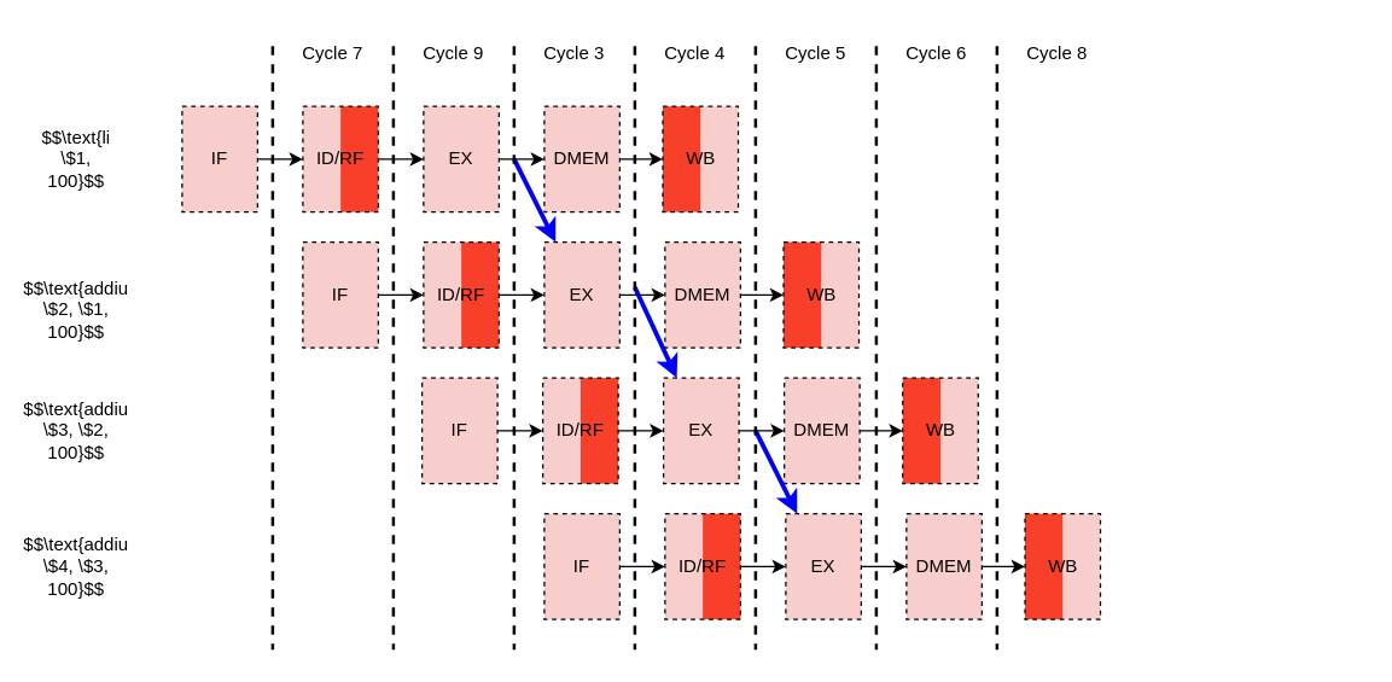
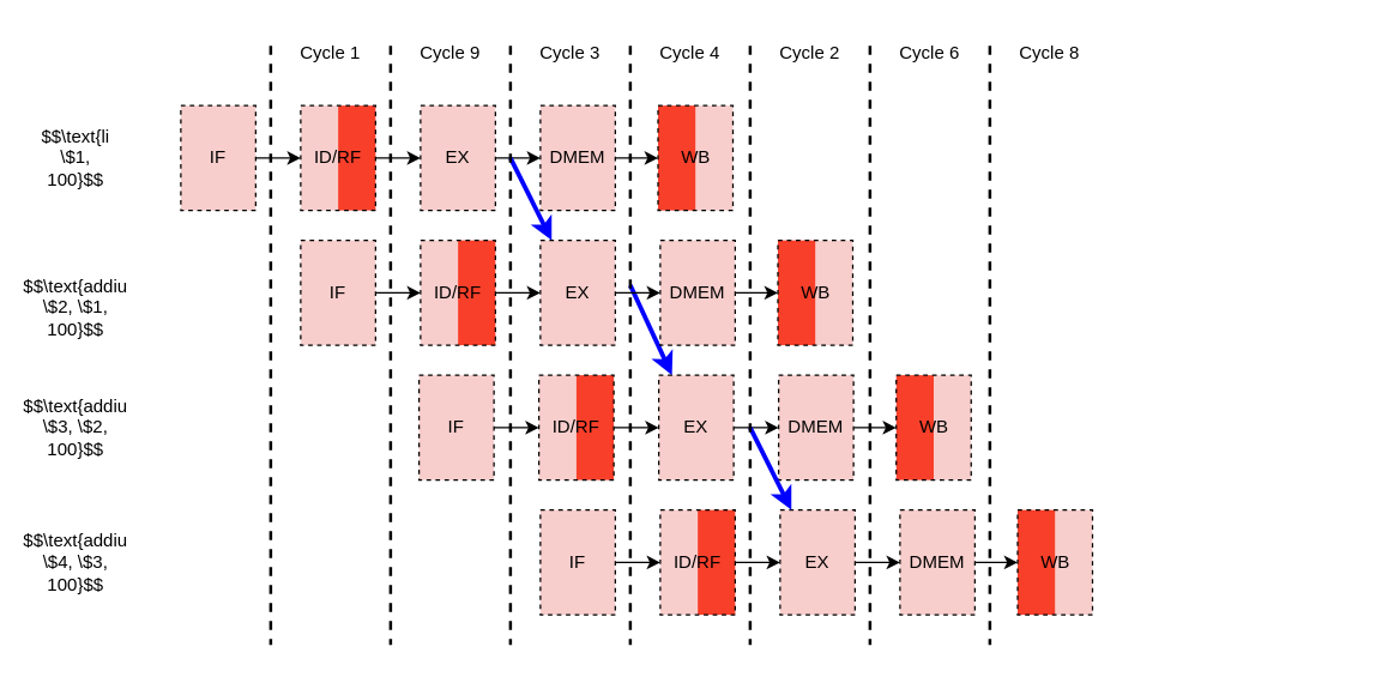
  <mxCell id="0" />
  <mxCell id="1" parent="0" />
  <mxCell id="2" style="edgeStyle=orthogonalEdgeStyle;rounded=0;orthogonalLoop=1;jettySize=auto;html=1;exitX=1;exitY=0.5;exitDx=0;exitDy=0;entryX=0;entryY=0.5;entryDx=0;entryDy=0;" edge="1" parent="1" source="14" target="5"><mxGeometry relative="1" as="geometry"><mxPoint x="350" y="105" as="sourcePoint" /></mxGeometry></mxCell>
  <mxCell id="3" style="edgeStyle=orthogonalEdgeStyle;rounded=0;orthogonalLoop=1;jettySize=auto;html=1;exitX=1;exitY=0.5;exitDx=0;exitDy=0;entryX=0;entryY=0.5;entryDx=0;entryDy=0;" edge="1" parent="1" source="5" target="10"><mxGeometry relative="1" as="geometry" /></mxCell>
  <mxCell id="4" style="rounded=0;orthogonalLoop=1;jettySize=auto;html=1;strokeWidth=3;strokeColor=#0000FF;" edge="1" parent="1" target="21"><mxGeometry relative="1" as="geometry"><mxPoint x="340" y="105" as="sourcePoint" /></mxGeometry></mxCell>
  <mxCell id="5" value="EX" style="rounded=0;whiteSpace=wrap;html=1;dashed=1;fillColor=#f8cecc;strokeColor=#000000;" vertex="1" parent="1"><mxGeometry x="280" y="70" width="50" height="70" as="geometry" /></mxCell>
  <mxCell id="6" style="edgeStyle=orthogonalEdgeStyle;rounded=0;orthogonalLoop=1;jettySize=auto;html=1;exitX=1;exitY=0.5;exitDx=0;exitDy=0;entryX=0;entryY=0.5;entryDx=0;entryDy=0;" edge="1" parent="1" source="7" target="14"><mxGeometry relative="1" as="geometry" /></mxCell>
  <mxCell id="7" value="IF" style="rounded=0;whiteSpace=wrap;html=1;dashed=1;fillColor=#f8cecc;strokeColor=#000000;" vertex="1" parent="1"><mxGeometry x="120" y="70" width="50" height="70" as="geometry" /></mxCell>
  <mxCell id="8" style="edgeStyle=orthogonalEdgeStyle;rounded=0;orthogonalLoop=1;jettySize=auto;html=1;exitX=1;exitY=0.5;exitDx=0;exitDy=0;entryX=0;entryY=0.5;entryDx=0;entryDy=0;" edge="1" parent="1" source="10" target="18"><mxGeometry relative="1" as="geometry" /></mxCell>
  <mxCell id="9" style="edgeStyle=none;rounded=0;orthogonalLoop=1;jettySize=auto;html=1;strokeColor=#0000FF;strokeWidth=3;" edge="1" parent="1" target="36"><mxGeometry relative="1" as="geometry"><mxPoint x="420" y="190" as="sourcePoint" /></mxGeometry></mxCell>
  <mxCell id="10" value="DMEM" style="rounded=0;whiteSpace=wrap;html=1;fillColor=#f8cecc;strokeColor=#000000;strokeWidth=1;dashed=1;" vertex="1" parent="1"><mxGeometry x="360" y="70" width="50" height="70" as="geometry" /></mxCell>
  <mxCell id="11" value="" style="group" vertex="1" connectable="0" parent="1"><mxGeometry x="200" y="70" width="50" height="70" as="geometry" /></mxCell>
  <mxCell id="12" value="" style="rounded=0;whiteSpace=wrap;html=1;dashed=1;strokeColor=none;fillColor=#f8cecc;" vertex="1" parent="11"><mxGeometry width="25" height="70" as="geometry" /></mxCell>
  <mxCell id="13" value="" style="rounded=0;whiteSpace=wrap;html=1;dashed=1;strokeColor=none;fillColor=#F83F2A;" vertex="1" parent="11"><mxGeometry x="25" width="25" height="70" as="geometry" /></mxCell>
  <mxCell id="14" value="ID/RF" style="rounded=0;whiteSpace=wrap;html=1;dashed=1;fillColor=none;strokeColor=default;" vertex="1" parent="11"><mxGeometry width="50" height="70" as="geometry" /></mxCell>
  <mxCell id="15" value="" style="group" vertex="1" connectable="0" parent="1"><mxGeometry x="438.5" y="70" width="50" height="70" as="geometry" /></mxCell>
  <mxCell id="16" value="" style="rounded=0;whiteSpace=wrap;html=1;dashed=1;strokeColor=none;fillColor=#f8cecc;" vertex="1" parent="15"><mxGeometry x="25" width="25" height="70" as="geometry" /></mxCell>
  <mxCell id="17" value="" style="rounded=0;whiteSpace=wrap;html=1;dashed=1;strokeColor=none;fillColor=#F83F2A;" vertex="1" parent="15"><mxGeometry width="25" height="70" as="geometry" /></mxCell>
  <mxCell id="18" value="WB" style="rounded=0;whiteSpace=wrap;html=1;dashed=1;fillColor=none;strokeColor=default;" vertex="1" parent="15"><mxGeometry width="50" height="70" as="geometry" /></mxCell>
  <mxCell id="19" style="edgeStyle=orthogonalEdgeStyle;rounded=0;orthogonalLoop=1;jettySize=auto;html=1;exitX=1;exitY=0.5;exitDx=0;exitDy=0;entryX=0;entryY=0.5;entryDx=0;entryDy=0;" edge="1" parent="1" source="29" target="21"><mxGeometry relative="1" as="geometry"><mxPoint x="430" y="195" as="sourcePoint" /></mxGeometry></mxCell>
  <mxCell id="20" style="edgeStyle=orthogonalEdgeStyle;rounded=0;orthogonalLoop=1;jettySize=auto;html=1;exitX=1;exitY=0.5;exitDx=0;exitDy=0;entryX=0;entryY=0.5;entryDx=0;entryDy=0;" edge="1" parent="1" source="21" target="25"><mxGeometry relative="1" as="geometry" /></mxCell>
  <mxCell id="21" value="EX" style="rounded=0;whiteSpace=wrap;html=1;dashed=1;fillColor=#f8cecc;strokeColor=#000000;" vertex="1" parent="1"><mxGeometry x="360" y="160" width="50" height="70" as="geometry" /></mxCell>
  <mxCell id="22" style="edgeStyle=orthogonalEdgeStyle;rounded=0;orthogonalLoop=1;jettySize=auto;html=1;exitX=1;exitY=0.5;exitDx=0;exitDy=0;entryX=0;entryY=0.5;entryDx=0;entryDy=0;" edge="1" parent="1" source="23" target="29"><mxGeometry relative="1" as="geometry" /></mxCell>
  <mxCell id="23" value="IF" style="rounded=0;whiteSpace=wrap;html=1;dashed=1;fillColor=#f8cecc;strokeColor=#000000;" vertex="1" parent="1"><mxGeometry x="200" y="160" width="50" height="70" as="geometry" /></mxCell>
  <mxCell id="24" style="edgeStyle=orthogonalEdgeStyle;rounded=0;orthogonalLoop=1;jettySize=auto;html=1;exitX=1;exitY=0.5;exitDx=0;exitDy=0;entryX=0;entryY=0.5;entryDx=0;entryDy=0;" edge="1" parent="1" source="25" target="33"><mxGeometry relative="1" as="geometry" /></mxCell>
  <mxCell id="25" value="DMEM" style="rounded=0;whiteSpace=wrap;html=1;fillColor=#f8cecc;strokeColor=#000000;strokeWidth=1;dashed=1;" vertex="1" parent="1"><mxGeometry x="440" y="160" width="50" height="70" as="geometry" /></mxCell>
  <mxCell id="26" value="" style="group" vertex="1" connectable="0" parent="1"><mxGeometry x="280" y="160" width="50" height="70" as="geometry" /></mxCell>
  <mxCell id="27" value="" style="rounded=0;whiteSpace=wrap;html=1;dashed=1;strokeColor=none;fillColor=#f8cecc;" vertex="1" parent="26"><mxGeometry width="25" height="70" as="geometry" /></mxCell>
  <mxCell id="28" value="" style="rounded=0;whiteSpace=wrap;html=1;dashed=1;strokeColor=none;fillColor=#F83F2A;" vertex="1" parent="26"><mxGeometry x="25" width="25" height="70" as="geometry" /></mxCell>
  <mxCell id="29" value="ID/RF" style="rounded=0;whiteSpace=wrap;html=1;dashed=1;fillColor=none;strokeColor=default;" vertex="1" parent="26"><mxGeometry width="50" height="70" as="geometry" /></mxCell>
  <mxCell id="30" value="" style="group" vertex="1" connectable="0" parent="1"><mxGeometry x="518.5" y="160" width="50" height="70" as="geometry" /></mxCell>
  <mxCell id="31" value="" style="rounded=0;whiteSpace=wrap;html=1;dashed=1;strokeColor=none;fillColor=#f8cecc;" vertex="1" parent="30"><mxGeometry x="25" width="25" height="70" as="geometry" /></mxCell>
  <mxCell id="32" value="" style="rounded=0;whiteSpace=wrap;html=1;dashed=1;strokeColor=none;fillColor=#F83F2A;" vertex="1" parent="30"><mxGeometry width="25" height="70" as="geometry" /></mxCell>
  <mxCell id="33" value="WB" style="rounded=0;whiteSpace=wrap;html=1;dashed=1;fillColor=none;strokeColor=default;" vertex="1" parent="30"><mxGeometry width="50" height="70" as="geometry" /></mxCell>
  <mxCell id="34" style="edgeStyle=orthogonalEdgeStyle;rounded=0;orthogonalLoop=1;jettySize=auto;html=1;exitX=1;exitY=0.5;exitDx=0;exitDy=0;entryX=0;entryY=0.5;entryDx=0;entryDy=0;" edge="1" parent="1" source="44" target="36"><mxGeometry relative="1" as="geometry"><mxPoint x="509" y="285" as="sourcePoint" /></mxGeometry></mxCell>
  <mxCell id="35" style="edgeStyle=orthogonalEdgeStyle;rounded=0;orthogonalLoop=1;jettySize=auto;html=1;exitX=1;exitY=0.5;exitDx=0;exitDy=0;entryX=0;entryY=0.5;entryDx=0;entryDy=0;" edge="1" parent="1" source="36" target="40"><mxGeometry relative="1" as="geometry" /></mxCell>
  <mxCell id="36" value="EX" style="rounded=0;whiteSpace=wrap;html=1;dashed=1;fillColor=#f8cecc;strokeColor=#000000;" vertex="1" parent="1"><mxGeometry x="439" y="250" width="50" height="70" as="geometry" /></mxCell>
  <mxCell id="37" style="edgeStyle=orthogonalEdgeStyle;rounded=0;orthogonalLoop=1;jettySize=auto;html=1;exitX=1;exitY=0.5;exitDx=0;exitDy=0;entryX=0;entryY=0.5;entryDx=0;entryDy=0;" edge="1" parent="1" source="38" target="44"><mxGeometry relative="1" as="geometry" /></mxCell>
  <mxCell id="38" value="IF" style="rounded=0;whiteSpace=wrap;html=1;dashed=1;fillColor=#f8cecc;strokeColor=#000000;" vertex="1" parent="1"><mxGeometry x="279" y="250" width="50" height="70" as="geometry" /></mxCell>
  <mxCell id="39" style="edgeStyle=orthogonalEdgeStyle;rounded=0;orthogonalLoop=1;jettySize=auto;html=1;exitX=1;exitY=0.5;exitDx=0;exitDy=0;entryX=0;entryY=0.5;entryDx=0;entryDy=0;" edge="1" parent="1" source="40" target="48"><mxGeometry relative="1" as="geometry" /></mxCell>
  <mxCell id="40" value="DMEM" style="rounded=0;whiteSpace=wrap;html=1;fillColor=#f8cecc;strokeColor=#000000;strokeWidth=1;dashed=1;" vertex="1" parent="1"><mxGeometry x="519" y="250" width="50" height="70" as="geometry" /></mxCell>
  <mxCell id="41" value="" style="group" vertex="1" connectable="0" parent="1"><mxGeometry x="359" y="250" width="50" height="70" as="geometry" /></mxCell>
  <mxCell id="42" value="" style="rounded=0;whiteSpace=wrap;html=1;dashed=1;strokeColor=none;fillColor=#f8cecc;" vertex="1" parent="41"><mxGeometry width="25" height="70" as="geometry" /></mxCell>
  <mxCell id="43" value="" style="rounded=0;whiteSpace=wrap;html=1;dashed=1;strokeColor=none;fillColor=#F83F2A;" vertex="1" parent="41"><mxGeometry x="25" width="25" height="70" as="geometry" /></mxCell>
  <mxCell id="44" value="ID/RF" style="rounded=0;whiteSpace=wrap;html=1;dashed=1;fillColor=none;strokeColor=default;" vertex="1" parent="41"><mxGeometry width="50" height="70" as="geometry" /></mxCell>
  <mxCell id="45" value="" style="group" vertex="1" connectable="0" parent="1"><mxGeometry x="597.5" y="250" width="50" height="70" as="geometry" /></mxCell>
  <mxCell id="46" value="" style="rounded=0;whiteSpace=wrap;html=1;dashed=1;strokeColor=none;fillColor=#f8cecc;" vertex="1" parent="45"><mxGeometry x="25" width="25" height="70" as="geometry" /></mxCell>
  <mxCell id="47" value="" style="rounded=0;whiteSpace=wrap;html=1;dashed=1;strokeColor=none;fillColor=#F83F2A;" vertex="1" parent="45"><mxGeometry width="25" height="70" as="geometry" /></mxCell>
  <mxCell id="48" value="WB" style="rounded=0;whiteSpace=wrap;html=1;dashed=1;fillColor=none;strokeColor=default;" vertex="1" parent="45"><mxGeometry width="50" height="70" as="geometry" /></mxCell>
- <mxCell id="49" value="Cycle 7" style="text;html=1;strokeColor=none;fillColor=none;align=center;verticalAlign=middle;whiteSpace=wrap;rounded=0;strokeWidth=4;" vertex="1" parent="1"><mxGeometry x="180" y="20" width="80" height="30" as="geometry" /></mxCell>
+ <mxCell id="49" value="Cycle 1" style="text;html=1;strokeColor=none;fillColor=none;align=center;verticalAlign=middle;whiteSpace=wrap;rounded=0;strokeWidth=4;" vertex="1" parent="1"><mxGeometry x="180" y="20" width="80" height="30" as="geometry" /></mxCell>
  <mxCell id="50" value="Cycle 9" style="text;html=1;strokeColor=none;fillColor=none;align=center;verticalAlign=middle;whiteSpace=wrap;rounded=0;strokeWidth=4;" vertex="1" parent="1"><mxGeometry x="260" y="20" width="80" height="30" as="geometry" /></mxCell>
  <mxCell id="51" value="Cycle 3" style="text;html=1;strokeColor=none;fillColor=none;align=center;verticalAlign=middle;whiteSpace=wrap;rounded=0;strokeWidth=4;" vertex="1" parent="1"><mxGeometry x="340" y="20" width="80" height="30" as="geometry" /></mxCell>
  <mxCell id="52" value="Cycle 4" style="text;html=1;strokeColor=none;fillColor=none;align=center;verticalAlign=middle;whiteSpace=wrap;rounded=0;strokeWidth=4;" vertex="1" parent="1"><mxGeometry x="420" y="20" width="80" height="30" as="geometry" /></mxCell>
- <mxCell id="53" value="Cycle 5" style="text;html=1;strokeColor=none;fillColor=none;align=center;verticalAlign=middle;whiteSpace=wrap;rounded=0;strokeWidth=4;" vertex="1" parent="1"><mxGeometry x="500" y="20" width="80" height="30" as="geometry" /></mxCell>
+ <mxCell id="53" value="Cycle 2" style="text;html=1;strokeColor=none;fillColor=none;align=center;verticalAlign=middle;whiteSpace=wrap;rounded=0;strokeWidth=4;" vertex="1" parent="1"><mxGeometry x="500" y="20" width="80" height="30" as="geometry" /></mxCell>
  <mxCell id="54" value="Cycle 6" style="text;html=1;strokeColor=none;fillColor=none;align=center;verticalAlign=middle;whiteSpace=wrap;rounded=0;strokeWidth=4;" vertex="1" parent="1"><mxGeometry x="580" y="20" width="80" height="30" as="geometry" /></mxCell>
  <mxCell id="55" value="Cycle 8" style="text;html=1;strokeColor=none;fillColor=none;align=center;verticalAlign=middle;whiteSpace=wrap;rounded=0;strokeWidth=4;" vertex="1" parent="1"><mxGeometry x="660" y="20" width="80" height="30" as="geometry" /></mxCell>
  <mxCell id="56" value="$$\text{li \$1, 100}$$" style="text;html=1;strokeColor=none;fillColor=none;align=center;verticalAlign=middle;whiteSpace=wrap;rounded=0;" vertex="1" parent="1"><mxGeometry x="20" y="90" width="60" height="30" as="geometry" /></mxCell>
  <mxCell id="57" value="$$\text{addiu \$2, \$1, 100}$$" style="text;html=1;strokeColor=none;fillColor=none;align=center;verticalAlign=middle;whiteSpace=wrap;rounded=0;" vertex="1" parent="1"><mxGeometry x="20" y="190" width="60" height="30" as="geometry" /></mxCell>
  <mxCell id="58" value="$$\text{addiu \$3, \$2, 100}$$" style="text;html=1;strokeColor=none;fillColor=none;align=center;verticalAlign=middle;whiteSpace=wrap;rounded=0;" vertex="1" parent="1"><mxGeometry x="20" y="270" width="60" height="30" as="geometry" /></mxCell>
  <mxCell id="59" value="$$\text{addiu \$4, \$3, 100}$$" style="text;html=1;strokeColor=none;fillColor=none;align=center;verticalAlign=middle;whiteSpace=wrap;rounded=0;" vertex="1" parent="1"><mxGeometry x="20" y="360" width="60" height="30" as="geometry" /></mxCell>
  <mxCell id="60" style="edgeStyle=orthogonalEdgeStyle;rounded=0;orthogonalLoop=1;jettySize=auto;html=1;exitX=1;exitY=0.5;exitDx=0;exitDy=0;entryX=0;entryY=0.5;entryDx=0;entryDy=0;" edge="1" parent="1" source="70" target="62"><mxGeometry relative="1" as="geometry"><mxPoint x="590" y="375" as="sourcePoint" /></mxGeometry></mxCell>
  <mxCell id="61" style="edgeStyle=orthogonalEdgeStyle;rounded=0;orthogonalLoop=1;jettySize=auto;html=1;exitX=1;exitY=0.5;exitDx=0;exitDy=0;entryX=0;entryY=0.5;entryDx=0;entryDy=0;" edge="1" parent="1" source="62" target="66"><mxGeometry relative="1" as="geometry" /></mxCell>
  <mxCell id="62" value="EX" style="rounded=0;whiteSpace=wrap;html=1;dashed=1;fillColor=#f8cecc;strokeColor=#000000;" vertex="1" parent="1"><mxGeometry x="520" y="340" width="50" height="70" as="geometry" /></mxCell>
  <mxCell id="63" style="edgeStyle=orthogonalEdgeStyle;rounded=0;orthogonalLoop=1;jettySize=auto;html=1;exitX=1;exitY=0.5;exitDx=0;exitDy=0;entryX=0;entryY=0.5;entryDx=0;entryDy=0;" edge="1" parent="1" source="64" target="70"><mxGeometry relative="1" as="geometry" /></mxCell>
  <mxCell id="64" value="IF" style="rounded=0;whiteSpace=wrap;html=1;dashed=1;fillColor=#f8cecc;strokeColor=#000000;" vertex="1" parent="1"><mxGeometry x="360" y="340" width="50" height="70" as="geometry" /></mxCell>
  <mxCell id="65" style="edgeStyle=orthogonalEdgeStyle;rounded=0;orthogonalLoop=1;jettySize=auto;html=1;exitX=1;exitY=0.5;exitDx=0;exitDy=0;entryX=0;entryY=0.5;entryDx=0;entryDy=0;" edge="1" parent="1" source="66" target="74"><mxGeometry relative="1" as="geometry" /></mxCell>
  <mxCell id="66" value="DMEM" style="rounded=0;whiteSpace=wrap;html=1;fillColor=#f8cecc;strokeColor=#000000;strokeWidth=1;dashed=1;" vertex="1" parent="1"><mxGeometry x="600" y="340" width="50" height="70" as="geometry" /></mxCell>
  <mxCell id="67" value="" style="group" vertex="1" connectable="0" parent="1"><mxGeometry x="440" y="340" width="50" height="70" as="geometry" /></mxCell>
  <mxCell id="68" value="" style="rounded=0;whiteSpace=wrap;html=1;dashed=1;strokeColor=none;fillColor=#f8cecc;" vertex="1" parent="67"><mxGeometry width="25" height="70" as="geometry" /></mxCell>
  <mxCell id="69" value="" style="rounded=0;whiteSpace=wrap;html=1;dashed=1;strokeColor=none;fillColor=#F83F2A;" vertex="1" parent="67"><mxGeometry x="25" width="25" height="70" as="geometry" /></mxCell>
  <mxCell id="70" value="ID/RF" style="rounded=0;whiteSpace=wrap;html=1;dashed=1;fillColor=none;strokeColor=default;" vertex="1" parent="67"><mxGeometry width="50" height="70" as="geometry" /></mxCell>
  <mxCell id="71" value="" style="group" vertex="1" connectable="0" parent="1"><mxGeometry x="678.5" y="340" width="50" height="70" as="geometry" /></mxCell>
  <mxCell id="72" value="" style="rounded=0;whiteSpace=wrap;html=1;dashed=1;strokeColor=none;fillColor=#f8cecc;" vertex="1" parent="71"><mxGeometry x="25" width="25" height="70" as="geometry" /></mxCell>
  <mxCell id="73" value="" style="rounded=0;whiteSpace=wrap;html=1;dashed=1;strokeColor=none;fillColor=#F83F2A;" vertex="1" parent="71"><mxGeometry width="25" height="70" as="geometry" /></mxCell>
  <mxCell id="74" value="WB" style="rounded=0;whiteSpace=wrap;html=1;dashed=1;fillColor=none;strokeColor=default;" vertex="1" parent="71"><mxGeometry width="50" height="70" as="geometry" /></mxCell>
  <mxCell id="75" style="edgeStyle=none;rounded=0;orthogonalLoop=1;jettySize=auto;html=1;strokeColor=#0000FF;strokeWidth=3;" edge="1" parent="1" target="62"><mxGeometry relative="1" as="geometry"><mxPoint x="500" y="285" as="sourcePoint" /></mxGeometry></mxCell>
  <mxCell id="76" value="" style="group" vertex="1" connectable="0" parent="1"><mxGeometry x="180" y="30" width="720" height="400" as="geometry" /></mxCell>
  <mxCell id="77" value="" style="endArrow=none;dashed=1;html=1;strokeWidth=2;rounded=0;" edge="1" parent="76"><mxGeometry width="50" height="50" relative="1" as="geometry"><mxPoint as="sourcePoint" /><mxPoint y="400" as="targetPoint" /></mxGeometry></mxCell>
  <mxCell id="78" value="" style="endArrow=none;dashed=1;html=1;strokeWidth=2;rounded=0;" edge="1" parent="76"><mxGeometry width="50" height="50" relative="1" as="geometry"><mxPoint x="80" as="sourcePoint" /><mxPoint x="80" y="400" as="targetPoint" /></mxGeometry></mxCell>
  <mxCell id="79" value="" style="endArrow=none;dashed=1;html=1;strokeWidth=2;rounded=0;" edge="1" parent="76"><mxGeometry width="50" height="50" relative="1" as="geometry"><mxPoint x="160" as="sourcePoint" /><mxPoint x="160" y="400" as="targetPoint" /></mxGeometry></mxCell>
  <mxCell id="80" value="" style="endArrow=none;dashed=1;html=1;strokeWidth=2;rounded=0;" edge="1" parent="76"><mxGeometry width="50" height="50" relative="1" as="geometry"><mxPoint x="240" as="sourcePoint" /><mxPoint x="240" y="400" as="targetPoint" /></mxGeometry></mxCell>
  <mxCell id="81" value="" style="endArrow=none;dashed=1;html=1;strokeWidth=2;rounded=0;" edge="1" parent="76"><mxGeometry width="50" height="50" relative="1" as="geometry"><mxPoint x="320" as="sourcePoint" /><mxPoint x="320" y="400" as="targetPoint" /></mxGeometry></mxCell>
  <mxCell id="82" value="" style="endArrow=none;dashed=1;html=1;strokeWidth=2;rounded=0;" edge="1" parent="76"><mxGeometry width="50" height="50" relative="1" as="geometry"><mxPoint x="400" as="sourcePoint" /><mxPoint x="400" y="400" as="targetPoint" /></mxGeometry></mxCell>
  <mxCell id="83" value="" style="endArrow=none;dashed=1;html=1;strokeWidth=2;rounded=0;" edge="1" parent="76"><mxGeometry width="50" height="50" relative="1" as="geometry"><mxPoint x="480" as="sourcePoint" /><mxPoint x="480" y="400" as="targetPoint" /></mxGeometry></mxCell>
